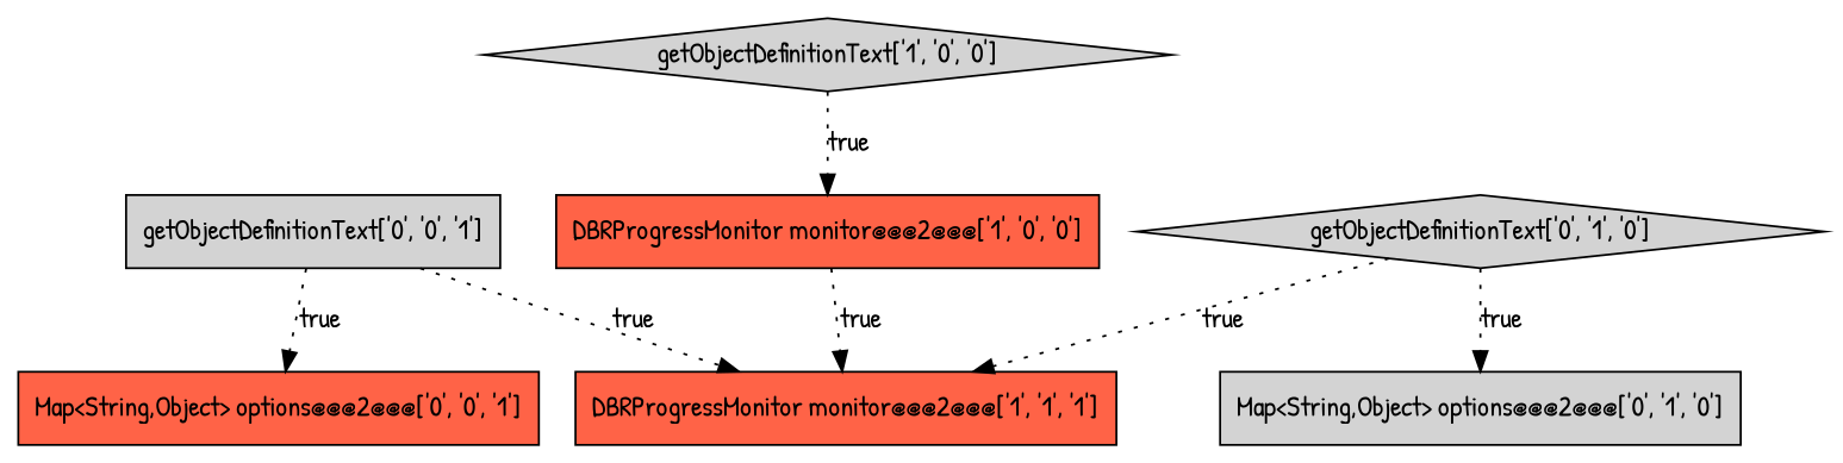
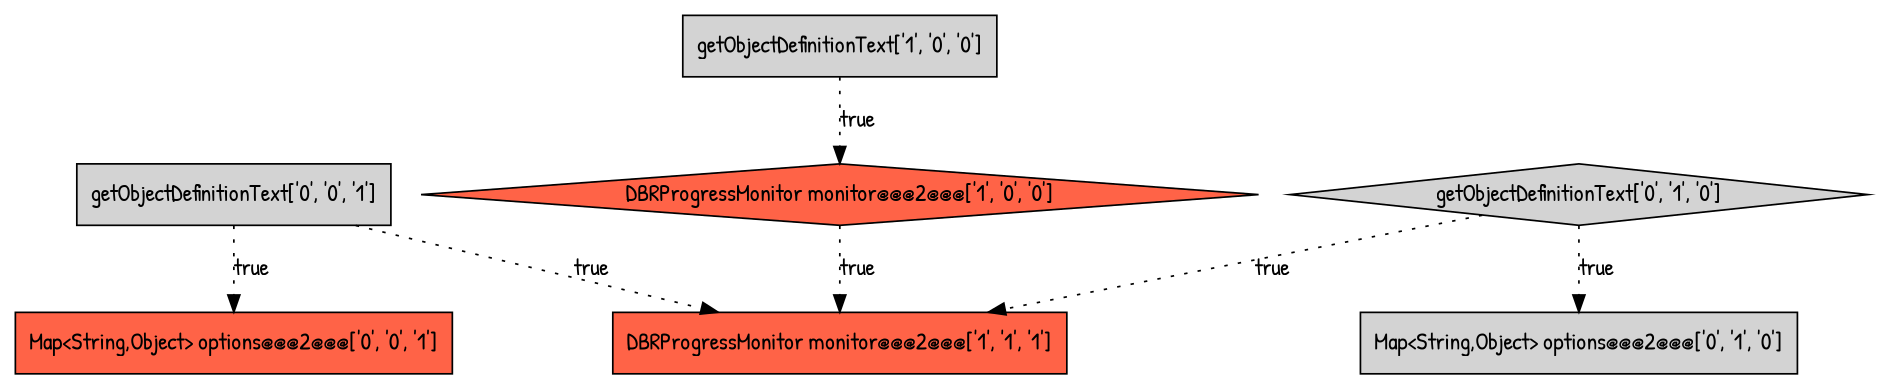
  digraph {
    fontname="Patrick Hand"
    node [fillcolor=lightgray fontname="Patrick Hand" shape=box style=filled]
    edge [fontname="Patrick Hand" style=dotted]
    n1 [fillcolor=tomato label="Map<String,Object> options@@@2@@@['0', '0', '1']"]
-   n2 [fillcolor=tomato label="DBRProgressMonitor monitor@@@2@@@['1', '0', '0']"]
+   n2 [fillcolor=tomato label="DBRProgressMonitor monitor@@@2@@@['1', '0', '0']" shape=diamond]
    n3 [fillcolor=tomato label="DBRProgressMonitor monitor@@@2@@@['1', '1', '1']"]
-   n4 [label="getObjectDefinitionText['1', '0', '0']" shape=diamond]
+   n4 [label="getObjectDefinitionText['1', '0', '0']"]
    n5 [label="getObjectDefinitionText['0', '1', '0']" shape=diamond]
    n6 [label="Map<String,Object> options@@@2@@@['0', '1', '0']"]
    n7 [label="getObjectDefinitionText['0', '0', '1']"]
    n2 -> n3 [label=true]
    n4 -> n2 [label=true]
    n5 -> n3 [label=true]
    n5 -> n6 [label=true]
    n7 -> n1 [label=true]
    n7 -> n3 [label=true]
  }
